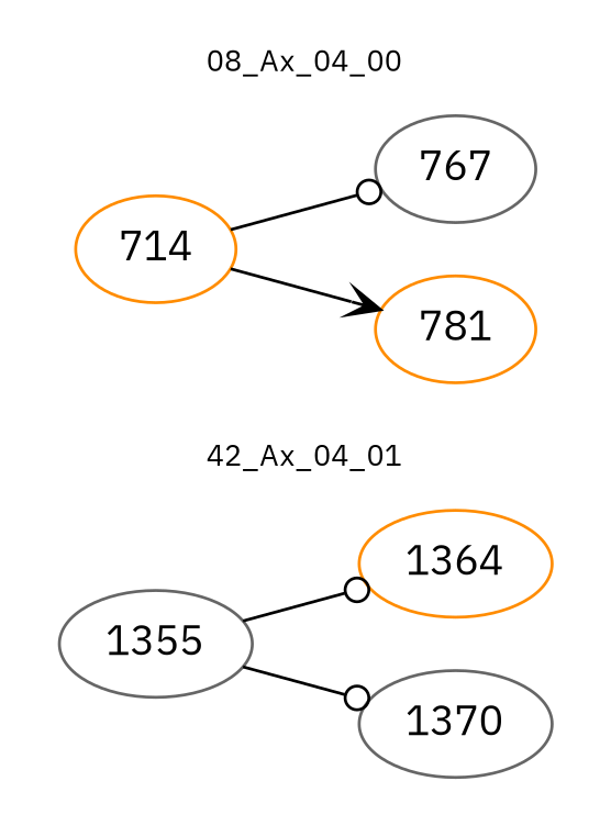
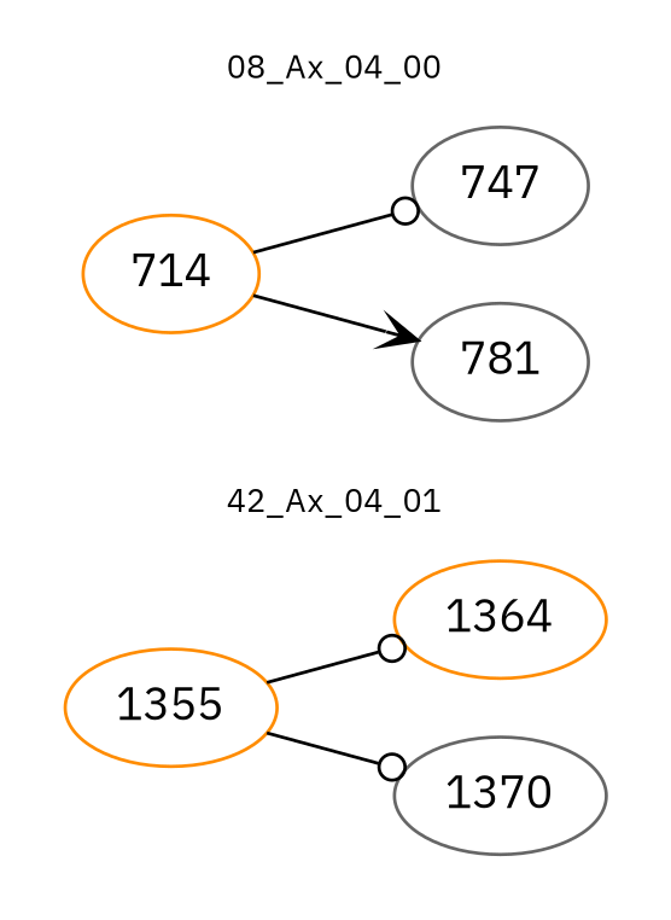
  digraph {
    fontname="IBM Plex Sans"
    rankdir=LR
    node [color=darkorange fontname="IBM Plex Sans"]
    edge [arrowhead=odot color=black fontname="IBM Plex Sans"]
-   n1 [color=gray40 label=1355]
+   n1 [label=1355]
    n2 [color=gray40 label=1370]
    n3 [label=1364]
    n4 [label=714]
-   n5 [label=781]
-   n6 [color=gray40 label=767]
+   n5 [color=gray40 label=781]
+   n6 [color=gray40 label=747]
    subgraph cluster_1 {
      color=white
      fontsize=10
      label="42_Ax_04_01"
      n1
      n2
      n3
    }
    subgraph cluster_2 {
      color=white
      fontsize=10
      label="08_Ax_04_00"
      n4
      n5
      n6
    }
    n1 -> n2
    n1 -> n3
    n4 -> n5 [arrowhead=vee]
    n4 -> n6
  }
